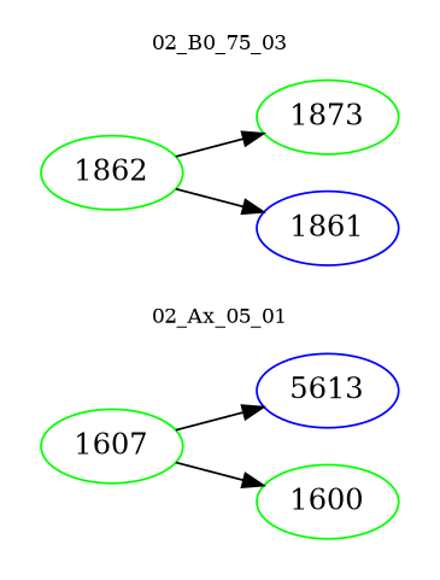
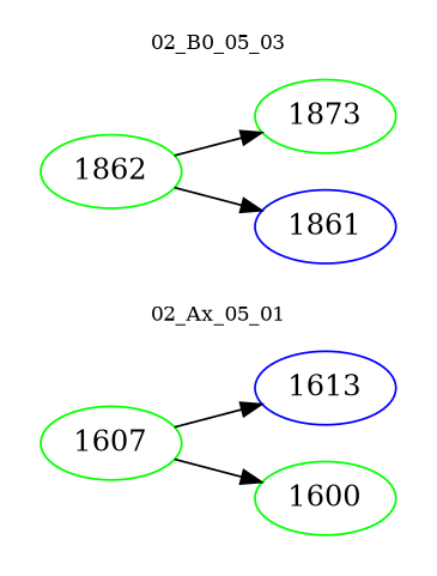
  digraph {
    rankdir=LR
    node [color=green]
    edge [color=black]
    n1 [label=1607]
    n2 [label=1600]
-   n3 [color=blue label=5613]
+   n3 [color=blue label=1613]
    n4 [label=1862]
    n5 [color=blue label=1861]
    n6 [label=1873]
    subgraph cluster_1 {
      color=white
      fontsize=10
      label="02_Ax_05_01"
      n1
      n2
      n3
    }
    subgraph cluster_2 {
      color=white
      fontsize=10
-     label="02_B0_75_03"
+     label="02_B0_05_03"
      n4
      n5
      n6
    }
    n1 -> n2
    n1 -> n3
    n4 -> n5
    n4 -> n6
  }
